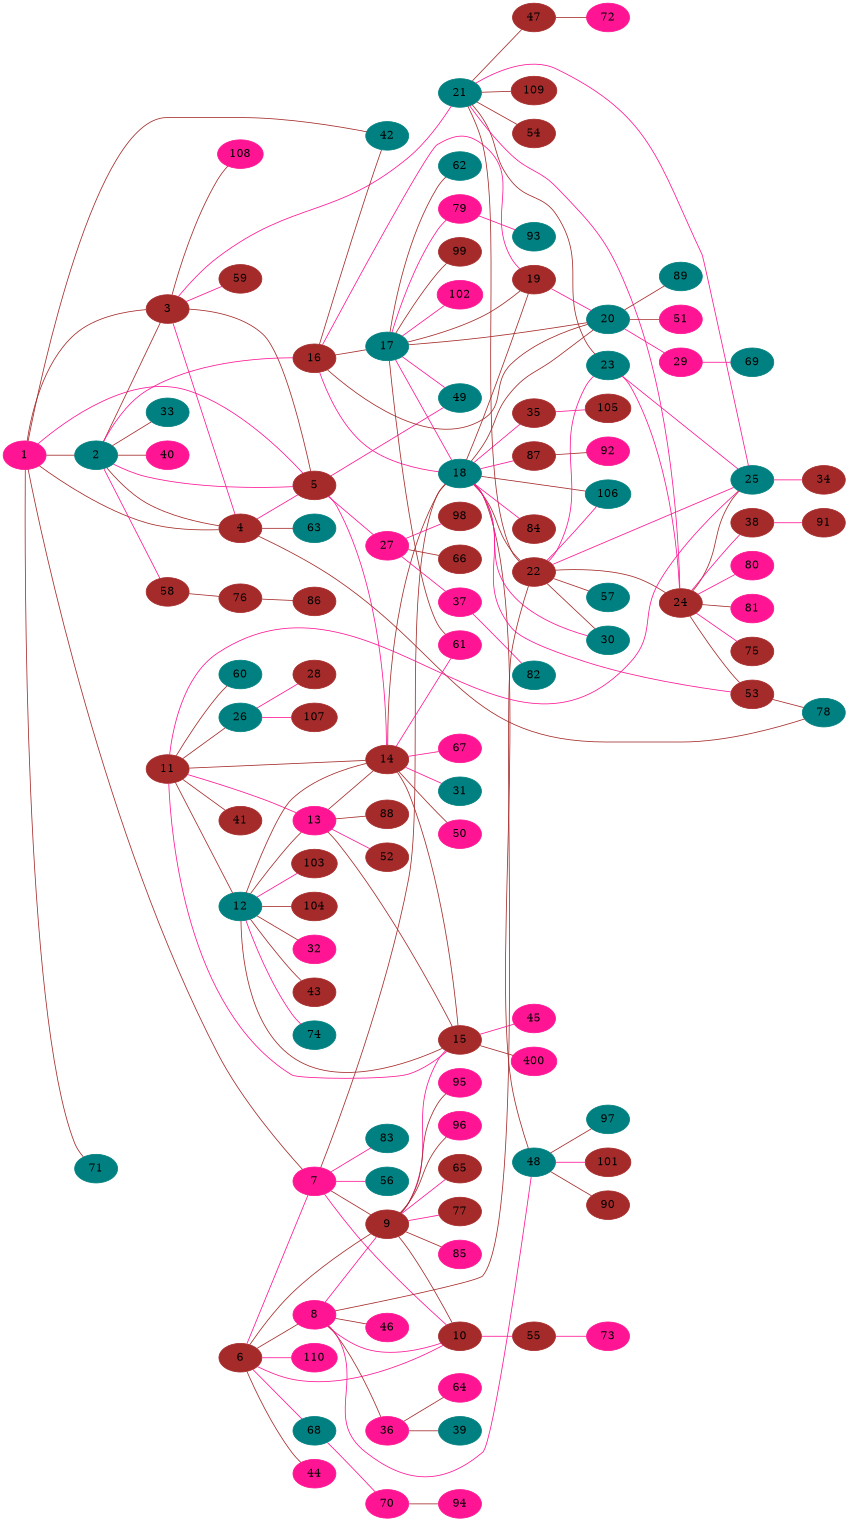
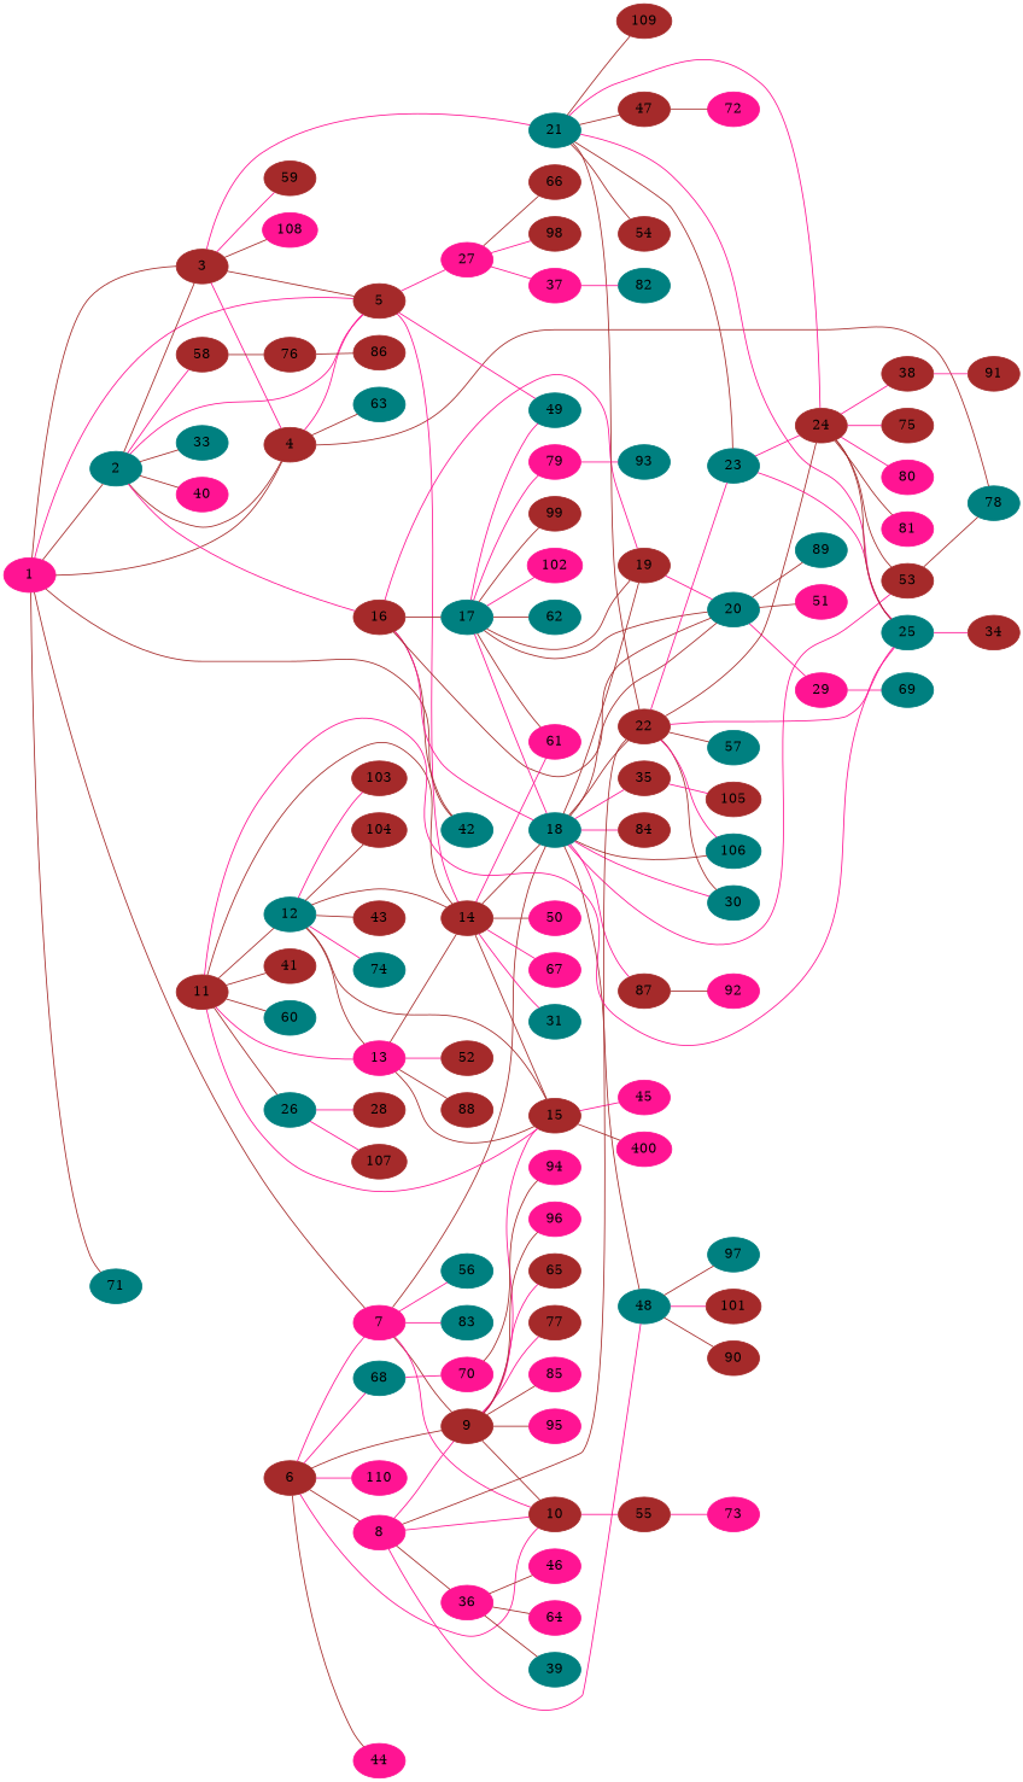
  graph {
    rankdir=LR
    node [color=brown style=filled]
    edge [color=brown]
    1 [color=deeppink]
    2 [color=teal]
    3
    4
    5
    7 [color=deeppink]
    42 [color=teal]
    71 [color=teal]
    16
    33 [color=teal]
    40 [color=deeppink]
    58
    21 [color=teal]
    59
    108 [color=deeppink]
    63 [color=teal]
    78 [color=teal]
    14
    27 [color=deeppink]
    49 [color=teal]
    9
    10
    18 [color=teal]
    56 [color=teal]
    83 [color=teal]
    17 [color=teal]
    19
    20 [color=teal]
    76
    22
    25 [color=teal]
    23 [color=teal]
    24
    47
    54
    109
    15
    31 [color=teal]
    50 [color=deeppink]
    61 [color=deeppink]
    67 [color=deeppink]
    37 [color=deeppink]
    66
    98
    6
    8 [color=deeppink]
    44 [color=deeppink]
    68 [color=teal]
    110 [color=deeppink]
    36 [color=deeppink]
    48 [color=teal]
    65
    77
    85 [color=deeppink]
    95 [color=deeppink]
    96 [color=deeppink]
    55
    70 [color=deeppink]
    30 [color=teal]
    35
    53
    84
    87
    106 [color=teal]
    57 [color=teal]
    39 [color=teal]
    46 [color=deeppink]
    64 [color=deeppink]
    90
    97 [color=teal]
    101
    45 [color=deeppink]
    n73 [color=deeppink label=400]
    73 [color=deeppink]
    11
    12 [color=teal]
    13 [color=deeppink]
    26 [color=teal]
    41
    60 [color=teal]
-   32 [color=deeppink]
    43
    74 [color=teal]
    103
    104
    52
    88
    34
    28
    107
    62 [color=teal]
    79 [color=deeppink]
    99
    102 [color=deeppink]
    29 [color=deeppink]
    51 [color=deeppink]
    89 [color=teal]
    93 [color=teal]
    105
    92 [color=deeppink]
    69 [color=teal]
    38
    75
    80 [color=deeppink]
    81 [color=deeppink]
    72 [color=deeppink]
    91
    82 [color=teal]
    86
    94 [color=deeppink]
    1 -- 2
    1 -- 3
    1 -- 4
    1 -- 5 [color=deeppink]
    1 -- 7
    1 -- 42
    1 -- 71
    2 -- 3
    2 -- 4
    2 -- 5 [color=deeppink]
    2 -- 16 [color=deeppink]
    2 -- 33
    2 -- 40
    2 -- 58 [color=deeppink]
    3 -- 4 [color=deeppink]
    3 -- 5
    3 -- 21 [color=deeppink]
    3 -- 59 [color=deeppink]
    3 -- 108
    4 -- 5 [color=deeppink]
    4 -- 63
    4 -- 78
    5 -- 14 [color=deeppink]
    5 -- 27 [color=deeppink]
    5 -- 49 [color=deeppink]
    7 -- 9
    7 -- 10 [color=deeppink]
    7 -- 18
    7 -- 56 [color=deeppink]
    7 -- 83 [color=deeppink]
    16 -- 42
    16 -- 18 [color=deeppink]
    16 -- 17
    16 -- 19 [color=deeppink]
    16 -- 20
    58 -- 76
    21 -- 22
    21 -- 25 [color=deeppink]
    21 -- 23
    21 -- 24 [color=deeppink]
    21 -- 47
    21 -- 54
    21 -- 109
    14 -- 18
    14 -- 15
    14 -- 31 [color=deeppink]
    14 -- 50
    14 -- 61 [color=deeppink]
    14 -- 67 [color=deeppink]
    27 -- 37 [color=deeppink]
    27 -- 66
    27 -- 98 [color=deeppink]
    9 -- 10
    9 -- 15 [color=deeppink]
    9 -- 65 [color=deeppink]
    9 -- 77 [color=deeppink]
    9 -- 85
    9 -- 95
    9 -- 96
    10 -- 55 [color=deeppink]
    18 -- 19
    18 -- 20
    18 -- 22
    18 -- 48
    18 -- 30 [color=deeppink]
    18 -- 35 [color=deeppink]
    18 -- 53 [color=deeppink]
    18 -- 84 [color=deeppink]
    18 -- 87 [color=deeppink]
    18 -- 106
    17 -- 49 [color=deeppink]
    17 -- 18 [color=deeppink]
    17 -- 19
    17 -- 20
    17 -- 61
    17 -- 62
    17 -- 79 [color=deeppink]
    17 -- 99
    17 -- 102 [color=deeppink]
    19 -- 20 [color=deeppink]
    20 -- 29 [color=deeppink]
    20 -- 51
    20 -- 89
    76 -- 86
    22 -- 25 [color=deeppink]
    22 -- 23 [color=deeppink]
    22 -- 24
    22 -- 30
    22 -- 106 [color=deeppink]
    22 -- 57
    25 -- 34 [color=deeppink]
    23 -- 25 [color=deeppink]
    23 -- 24 [color=deeppink]
    24 -- 25
    24 -- 53
    24 -- 38 [color=deeppink]
    24 -- 75 [color=deeppink]
    24 -- 80 [color=deeppink]
    24 -- 81
    47 -- 72
    15 -- 45 [color=deeppink]
    15 -- n73
    37 -- 82 [color=deeppink]
    6 -- 7 [color=deeppink]
    6 -- 9
    6 -- 10 [color=deeppink]
    6 -- 8
    6 -- 44
    6 -- 68 [color=deeppink]
    6 -- 110 [color=deeppink]
    8 -- 9 [color=deeppink]
    8 -- 10 [color=deeppink]
    8 -- 22
    8 -- 36
    8 -- 48 [color=deeppink]
    68 -- 70 [color=deeppink]
    36 -- 39
-   8 -- 46
+   36 -- 46
    36 -- 64
    48 -- 90
    48 -- 97
    48 -- 101 [color=deeppink]
    55 -- 73 [color=deeppink]
    70 -- 94
    35 -- 105 [color=deeppink]
    53 -- 78
    87 -- 92
    11 -- 14
    11 -- 25 [color=deeppink]
    11 -- 15 [color=deeppink]
    11 -- 12
    11 -- 13 [color=deeppink]
    11 -- 26
    11 -- 41
    11 -- 60
    12 -- 14
    12 -- 15
    12 -- 13
-   12 -- 32
    12 -- 43
    12 -- 74 [color=deeppink]
    12 -- 103 [color=deeppink]
    12 -- 104
    13 -- 14
    13 -- 15
    13 -- 52 [color=deeppink]
    13 -- 88
    26 -- 28 [color=deeppink]
    26 -- 107 [color=deeppink]
    79 -- 93 [color=deeppink]
    29 -- 69 [color=deeppink]
    38 -- 91 [color=deeppink]
  }
